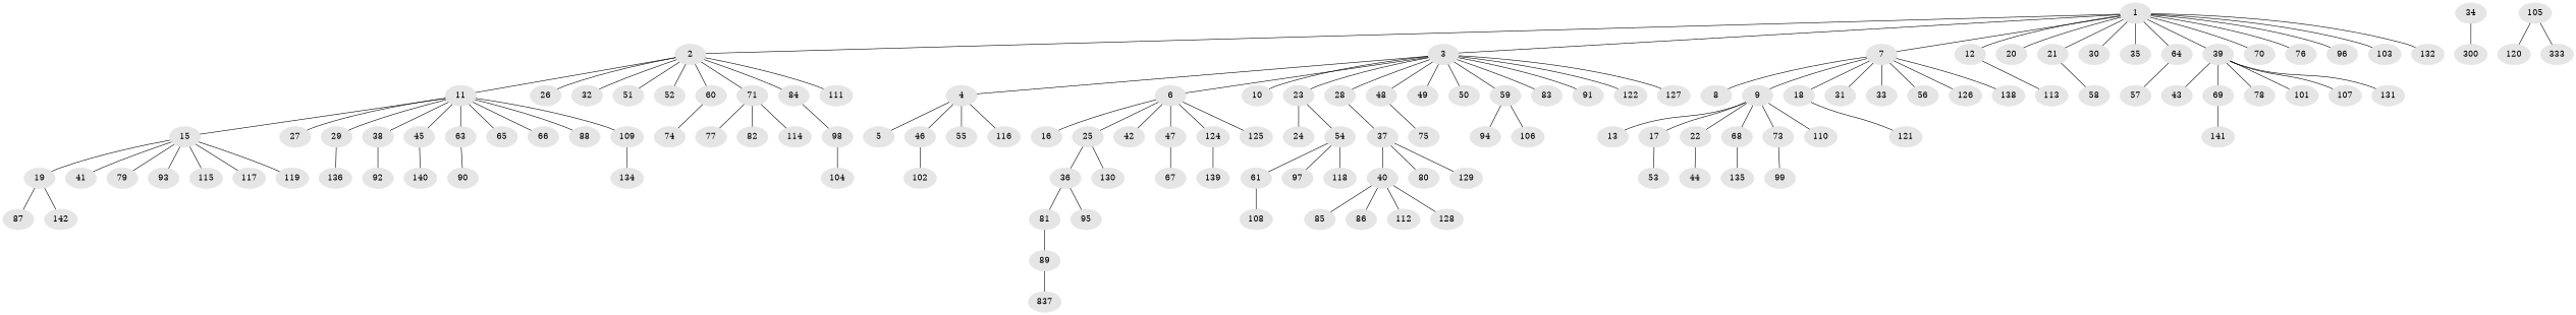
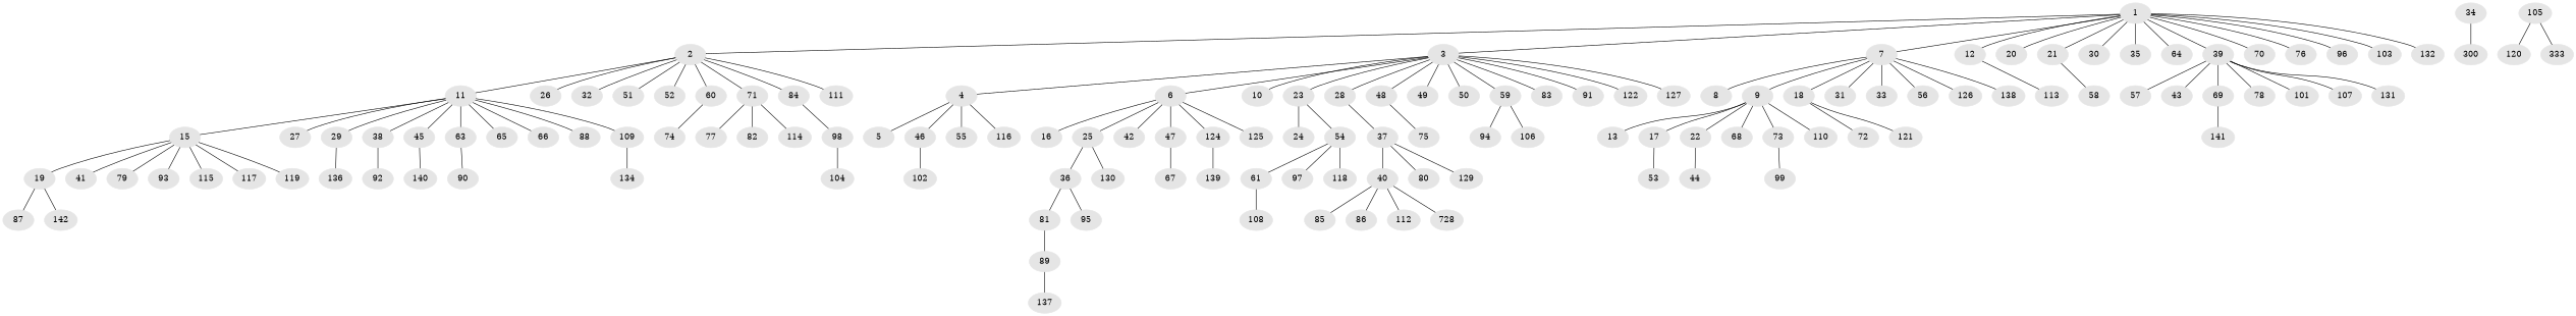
  graph {
    node [color=gray90 style=filled]
    1
    2
    3
    7
    12
    20
    21
    30
    35
    39
    64
    70
    76
    96
    103
    132
    11
    26
    32
    51
    52
    60
    71
    84
    111
    4
    6
    10
    23
    28
    48
    49
    50
    59
    83
    91
    122
    127
    8
    9
    18
    31
    33
    56
    126
    138
    113
    58
    43
    57
    69
    78
    101
    107
    131
    15
    27
    29
    38
    45
    63
    65
    66
    88
    109
    74
    77
    82
    114
    98
    5
    46
    55
    116
    16
    25
    42
    47
    124
    125
    24
    54
    37
    75
    94
    106
    102
    36
    130
    67
    139
    13
    17
    22
    68
    73
    110
+   72
    121
    53
    44
-   135
    99
    19
    41
    79
    93
    115
    117
    119
    136
    92
    140
    90
    134
    n116 [label=300]
    34
    87
    142
    61
    97
    118
    81
    95
    40
    80
    129
    89
    85
    86
    112
-   128
+   128 [label=728]
    141
    105
    120
    n136 [label=333]
    108
-   137 [label=837]
+   137
    104
    1 -- 2
    1 -- 3
    1 -- 7
    1 -- 12
    1 -- 20
    1 -- 21
    1 -- 30
    1 -- 35
    1 -- 39
    1 -- 64
    1 -- 70
    1 -- 76
    1 -- 96
    1 -- 103
    1 -- 132
    2 -- 11
    2 -- 26
    2 -- 32
    2 -- 51
    2 -- 52
    2 -- 60
    2 -- 71
    2 -- 84
    2 -- 111
    3 -- 4
    3 -- 6
    3 -- 10
    3 -- 23
    3 -- 28
    3 -- 48
    3 -- 49
    3 -- 50
    3 -- 59
    3 -- 83
    3 -- 91
    3 -- 122
    3 -- 127
    7 -- 8
    7 -- 9
    7 -- 18
    7 -- 31
    7 -- 33
    7 -- 56
    7 -- 126
    7 -- 138
    12 -- 113
    21 -- 58
    39 -- 43
-   64 -- 57
+   39 -- 57
    39 -- 69
    39 -- 78
    39 -- 101
    39 -- 107
    39 -- 131
    11 -- 15
    11 -- 27
    11 -- 29
    11 -- 38
    11 -- 45
    11 -- 63
    11 -- 65
    11 -- 66
    11 -- 88
    11 -- 109
    60 -- 74
    71 -- 77
    71 -- 82
    71 -- 114
    84 -- 98
    4 -- 5
    4 -- 46
    4 -- 55
    4 -- 116
    6 -- 16
    6 -- 25
    6 -- 42
    6 -- 47
    6 -- 124
    6 -- 125
    23 -- 24
    23 -- 54
    28 -- 37
    48 -- 75
    59 -- 94
    59 -- 106
    9 -- 13
    9 -- 17
    9 -- 22
    9 -- 68
    9 -- 73
    9 -- 110
+   18 -- 72
    18 -- 121
    69 -- 141
    15 -- 19
    15 -- 41
    15 -- 79
    15 -- 93
    15 -- 115
    15 -- 117
    15 -- 119
    29 -- 136
    38 -- 92
    45 -- 140
    63 -- 90
    109 -- 134
    98 -- 104
    46 -- 102
    25 -- 36
    25 -- 130
    47 -- 67
    124 -- 139
    54 -- 61
    54 -- 97
    54 -- 118
    37 -- 40
    37 -- 80
    37 -- 129
    36 -- 81
    36 -- 95
    17 -- 53
    22 -- 44
-   68 -- 135
    73 -- 99
    19 -- 87
    19 -- 142
    34 -- n116
    61 -- 108
    81 -- 89
    40 -- 85
    40 -- 86
    40 -- 112
    40 -- 128
    89 -- 137
    105 -- 120
    105 -- n136
  }
